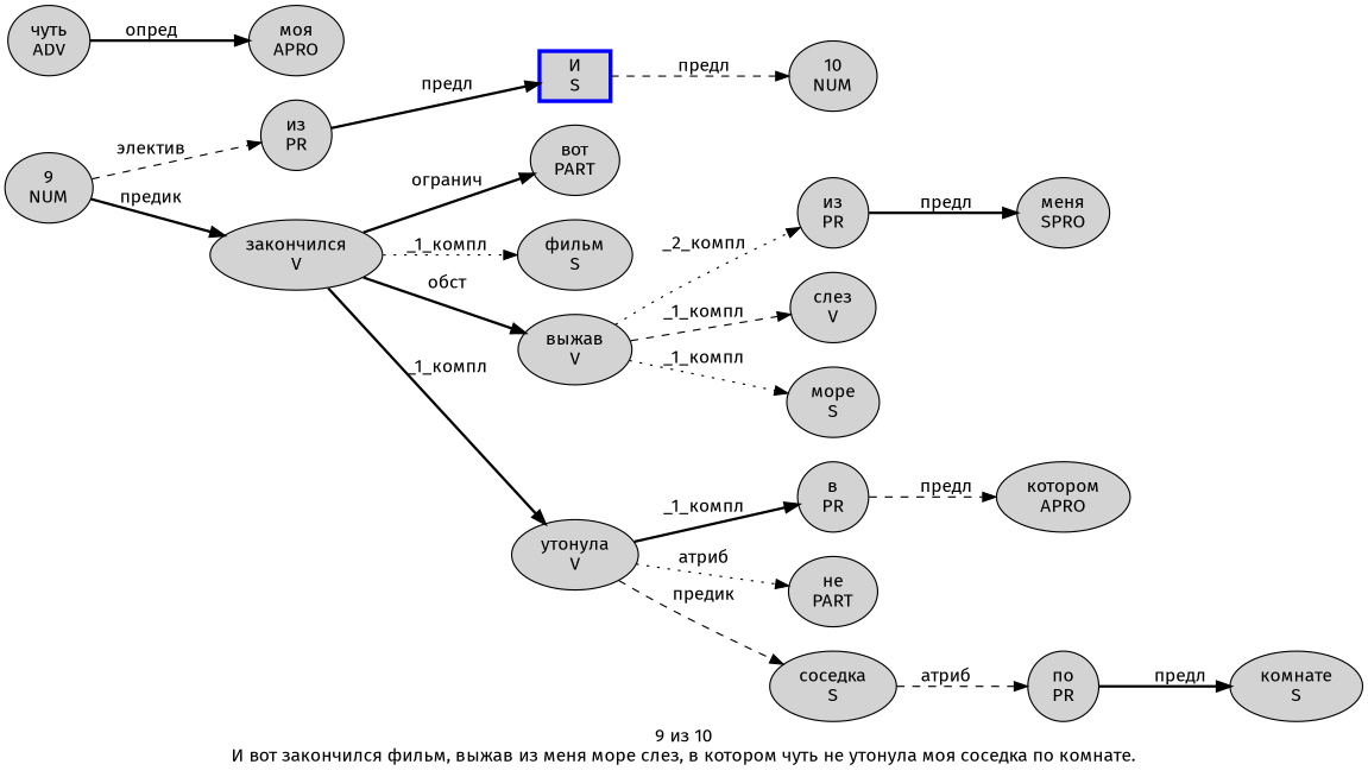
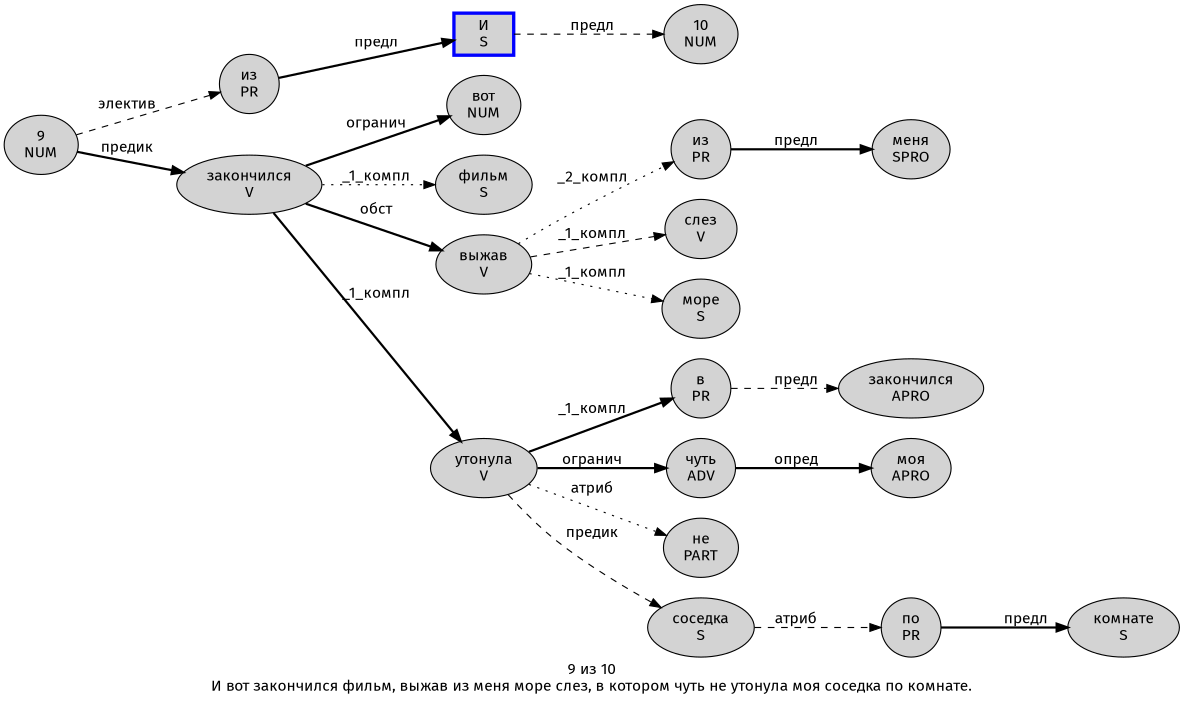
  digraph {
    fontname="Fira Sans"
    label="9 из 10\nИ вот закончился фильм, выжав из меня море слез, в котором чуть не утонула моя соседка по комнате."
    rankdir=LR
    node [fillcolor=lightgray fontname="Fira Sans" penwidth=1 shape=ellipse style=filled]
    edge [fontname="Fira Sans" style=bold]
    n1 [label="9\nNUM"]
    n2 [label="из\nPR"]
    n3 [label="закончился\nV"]
    n4 [color=blue label="И\nS" penwidth=3 shape=box]
    n5 [label="10\nNUM"]
-   n6 [label="вот\nPART"]
+   n6 [label="вот\nNUM"]
    n7 [label="фильм\nS"]
    n8 [label="выжав\nV"]
    n9 [label="утонула\nV"]
    n10 [label="из\nPR"]
    n11 [label="слез\nV"]
    n12 [label="море\nS"]
    n13 [label="в\nPR"]
    n14 [label="чуть\nADV"]
    n15 [label="не\nPART"]
    n16 [label="соседка\nS"]
    n17 [label="меня\nSPRO"]
-   n18 [label="котором\nAPRO"]
+   n18 [label="закончился\nAPRO"]
    n19 [label="моя\nAPRO"]
    n20 [label="по\nPR"]
    n21 [label="комнате\nS"]
    n1 -> n2 [label="электив" style=dashed]
    n1 -> n3 [label="предик"]
    n2 -> n4 [label="предл"]
    n3 -> n6 [label="огранич"]
    n3 -> n7 [label="_1_компл" style=dotted]
    n3 -> n8 [label="обст"]
    n3 -> n9 [label="_1_компл"]
    n4 -> n5 [label="предл" style=dashed]
    n8 -> n10 [label="_2_компл" style=dotted]
    n8 -> n11 [label="_1_компл" style=dashed]
    n8 -> n12 [label="_1_компл" style=dotted]
    n9 -> n13 [label="_1_компл"]
+   n9 -> n14 [label="огранич"]
    n9 -> n15 [label="атриб" style=dotted]
    n9 -> n16 [label="предик" style=dashed]
    n10 -> n17 [label="предл"]
    n13 -> n18 [label="предл" style=dashed]
    n14 -> n19 [label="опред"]
    n16 -> n20 [label="атриб" style=dashed]
    n20 -> n21 [label="предл"]
  }
